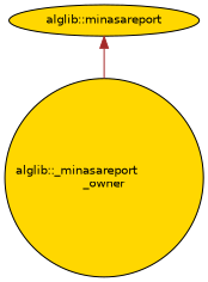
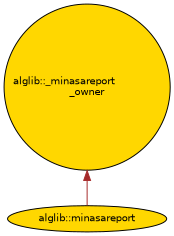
  digraph {
    node [color=black fillcolor=gold fontname=Helvetica fontsize=10 style=filled]
    n1 [fontcolor=black height=0.2 label="alglib::_minasareport\l_owner" shape=circle width=0.4]
    n2 [height=0.2 label="alglib::minasareport" shape=ellipse width=0.4]
-   n2 -> n1 [color=brown dir=back fontname=Helvetica fontsize=10 labelfontname=Helvetica labelfontsize=10 style=solid]
+   n1 -> n2 [color=brown dir=back fontname=Helvetica fontsize=10 labelfontname=Helvetica labelfontsize=10 style=solid]
  }
